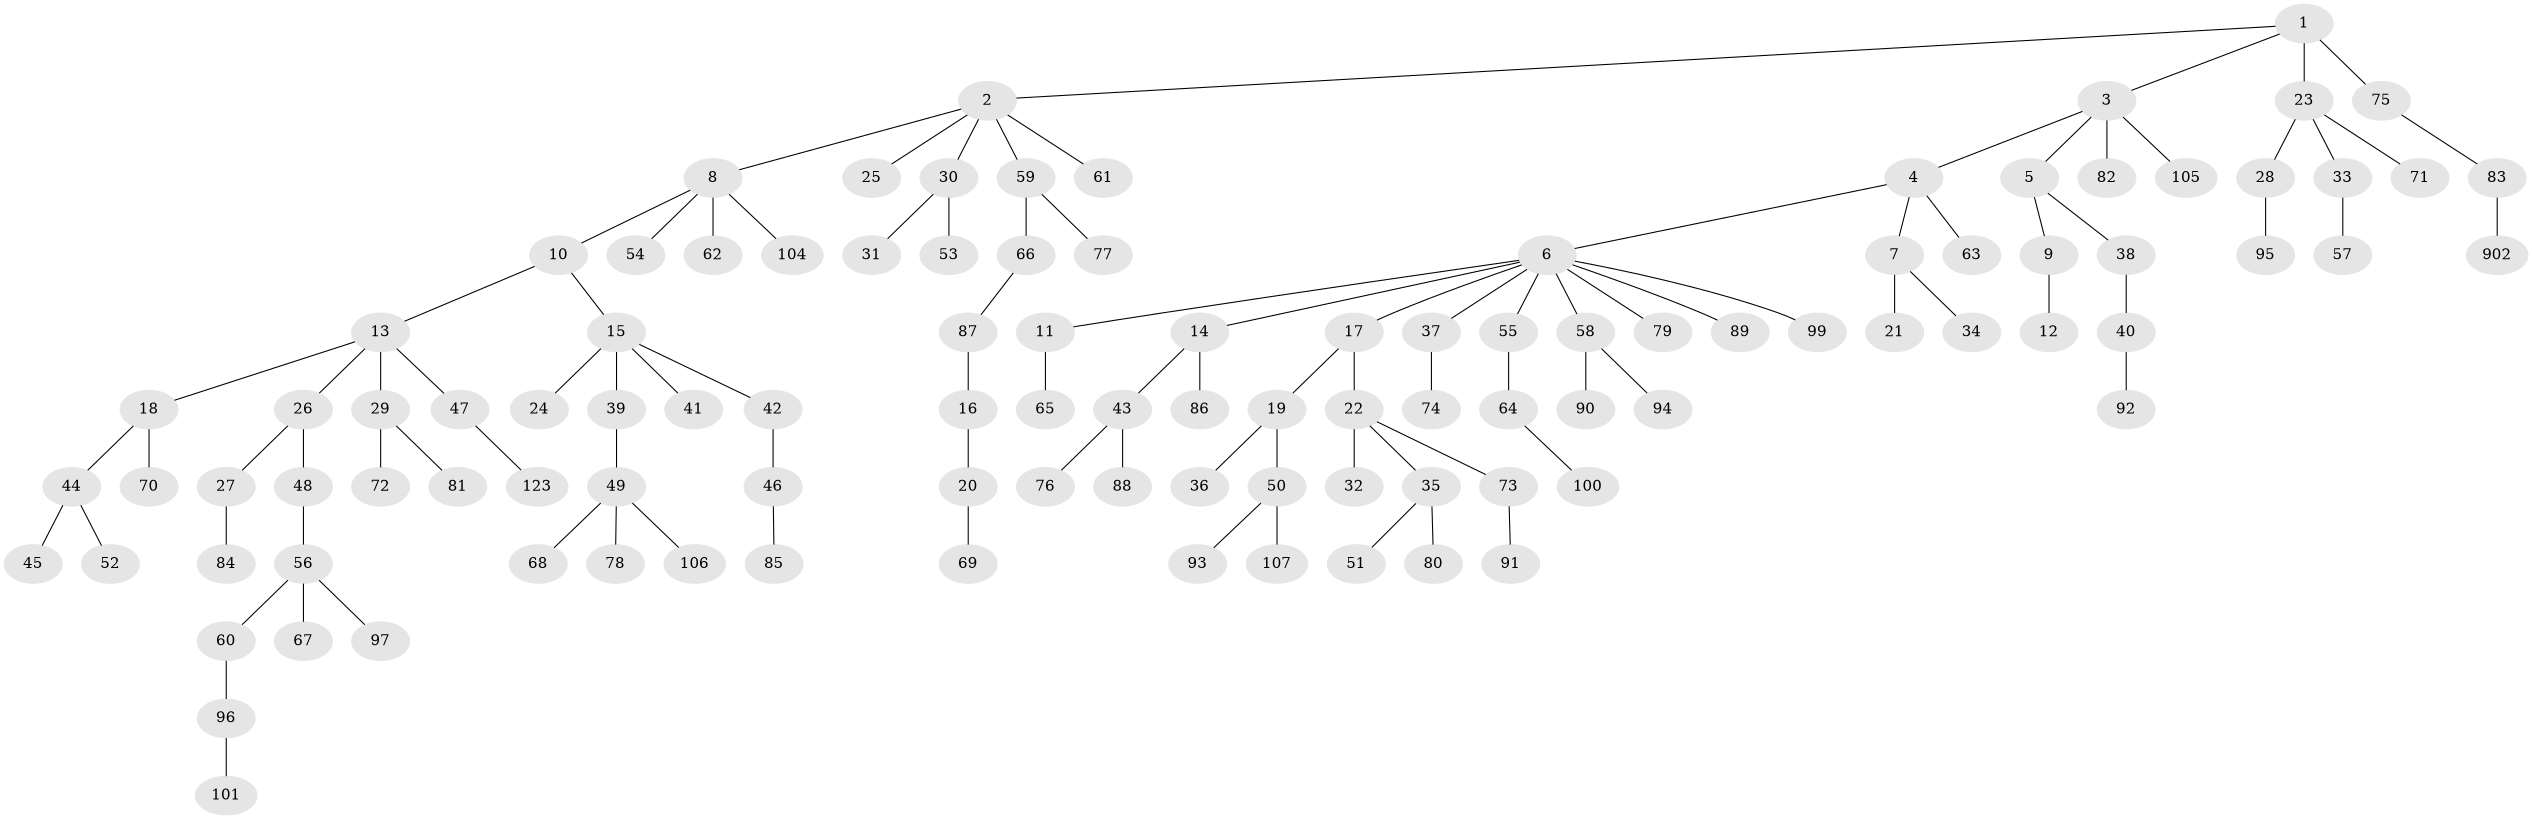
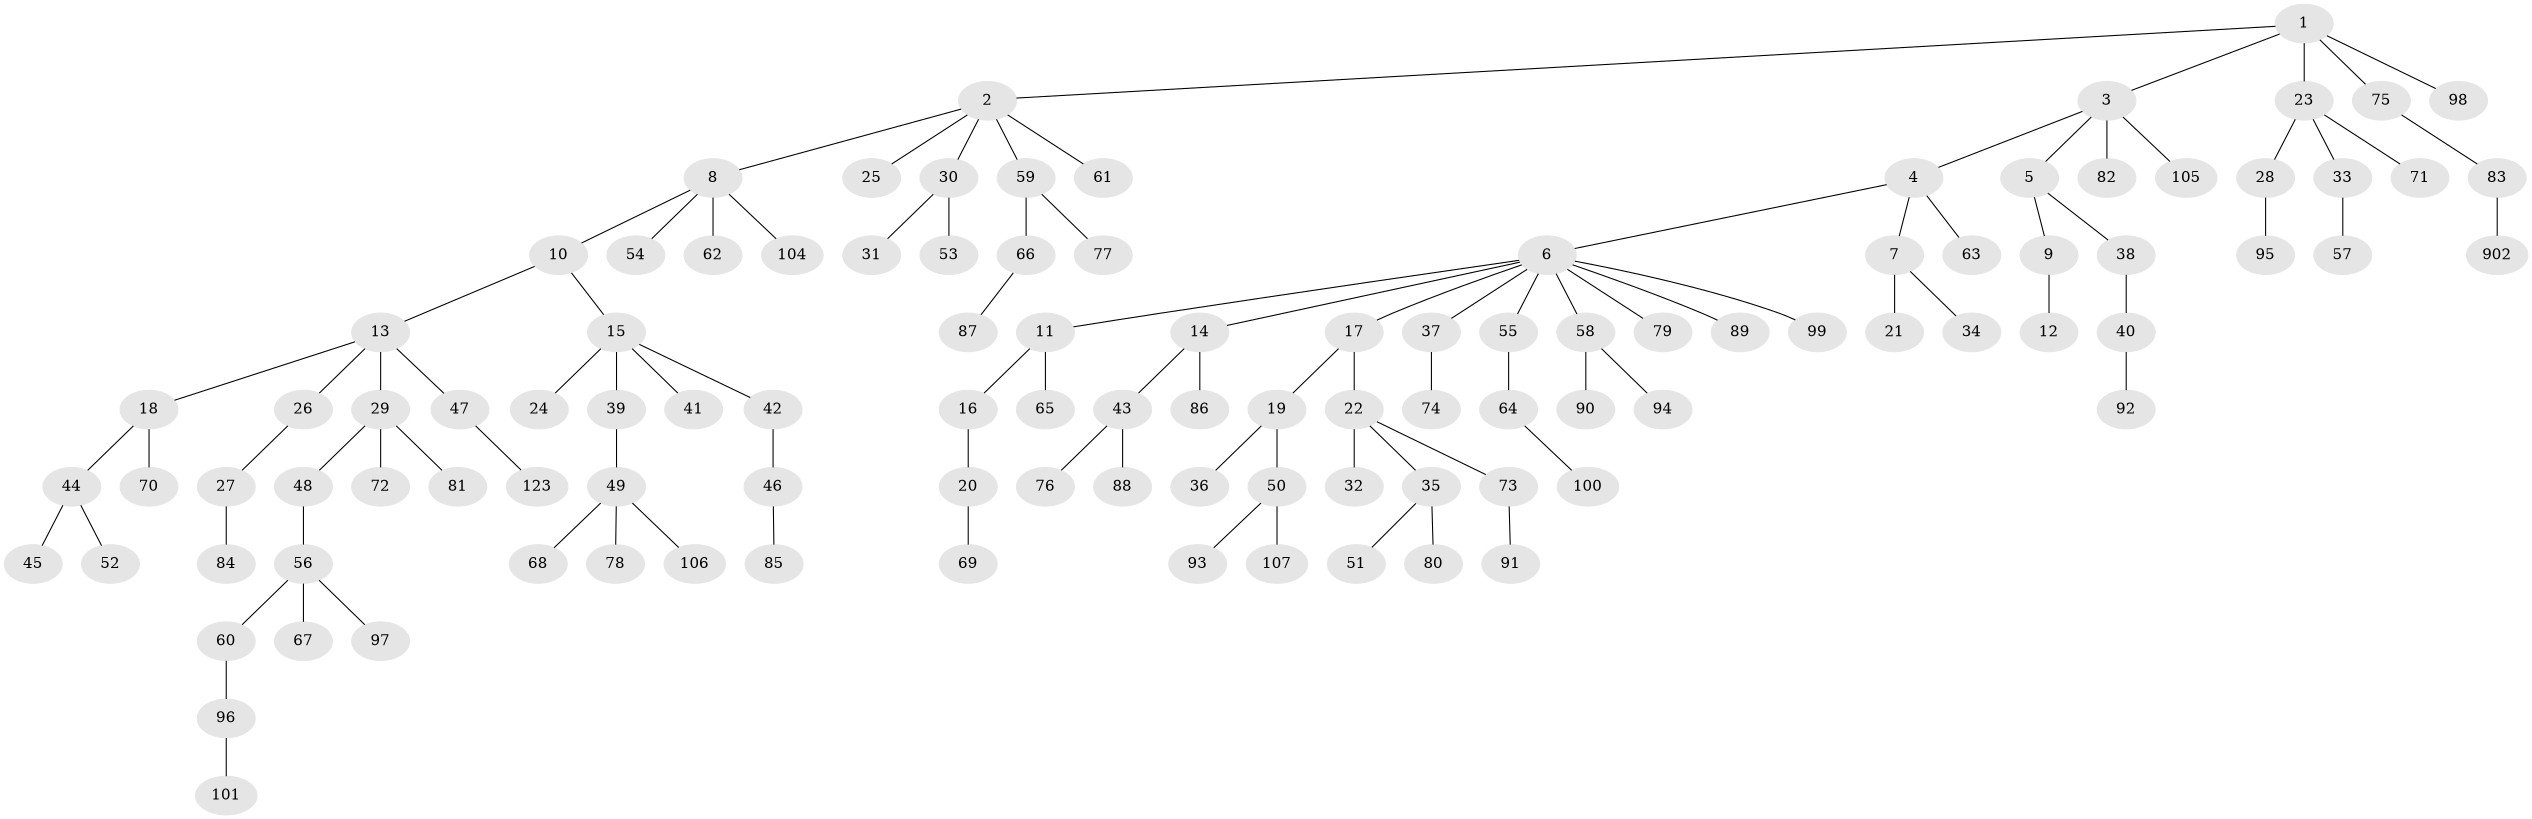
  graph {
    node [color=gray90 style=filled]
    1
    2
    3
    23
    75
+   98
    8
    25
    30
    59
    61
    4
    5
    82
    105
    28
    33
    71
    83
    10
    54
    62
    104
    31
    53
    66
    77
    6
    7
    63
    9
    38
    11
    14
    17
    37
    55
    58
    79
    89
    99
    21
    34
    12
    40
    16
    65
    43
    86
    19
    22
    74
    64
    90
    94
    13
    15
    18
    26
    29
    47
    24
    39
    41
    42
    20
    44
    70
    27
    48
    72
    81
    n73 [label=123]
    76
    88
    49
    46
    69
    36
    50
    32
    35
    73
    45
    52
    93
    107
    51
    80
    91
    95
    57
    84
    56
    92
    68
    78
    106
    85
    60
    67
    97
    100
    96
    87
    101
    n107 [label=902]
    1 -- 2
    1 -- 3
    1 -- 23
    1 -- 75
+   1 -- 98
    2 -- 8
    2 -- 25
    2 -- 30
    2 -- 59
    2 -- 61
    3 -- 4
    3 -- 5
    3 -- 82
    3 -- 105
    23 -- 28
    23 -- 33
    23 -- 71
    75 -- 83
    8 -- 10
    8 -- 54
    8 -- 62
    8 -- 104
    30 -- 31
    30 -- 53
    59 -- 66
    59 -- 77
    4 -- 6
    4 -- 7
    4 -- 63
    5 -- 9
    5 -- 38
    28 -- 95
    33 -- 57
    83 -- n107
    10 -- 13
    10 -- 15
    66 -- 87
    6 -- 11
    6 -- 14
    6 -- 17
    6 -- 37
    6 -- 55
    6 -- 58
    6 -- 79
    6 -- 89
    6 -- 99
    7 -- 21
    7 -- 34
    9 -- 12
    38 -- 40
-   87 -- 16
+   11 -- 16
    11 -- 65
    14 -- 43
    14 -- 86
    17 -- 19
    17 -- 22
    37 -- 74
    55 -- 64
    58 -- 90
    58 -- 94
    40 -- 92
    16 -- 20
    43 -- 76
    43 -- 88
    19 -- 36
    19 -- 50
    22 -- 32
    22 -- 35
    22 -- 73
    64 -- 100
    13 -- 18
    13 -- 26
    13 -- 29
    13 -- 47
    15 -- 24
    15 -- 39
    15 -- 41
    15 -- 42
    18 -- 44
    18 -- 70
    26 -- 27
-   26 -- 48
+   29 -- 48
    29 -- 72
    29 -- 81
    47 -- n73
    39 -- 49
    42 -- 46
    20 -- 69
    44 -- 45
    44 -- 52
    27 -- 84
    48 -- 56
    49 -- 68
    49 -- 78
    49 -- 106
    46 -- 85
    50 -- 93
    50 -- 107
    35 -- 51
    35 -- 80
    73 -- 91
    56 -- 60
    56 -- 67
    56 -- 97
    60 -- 96
    96 -- 101
  }
